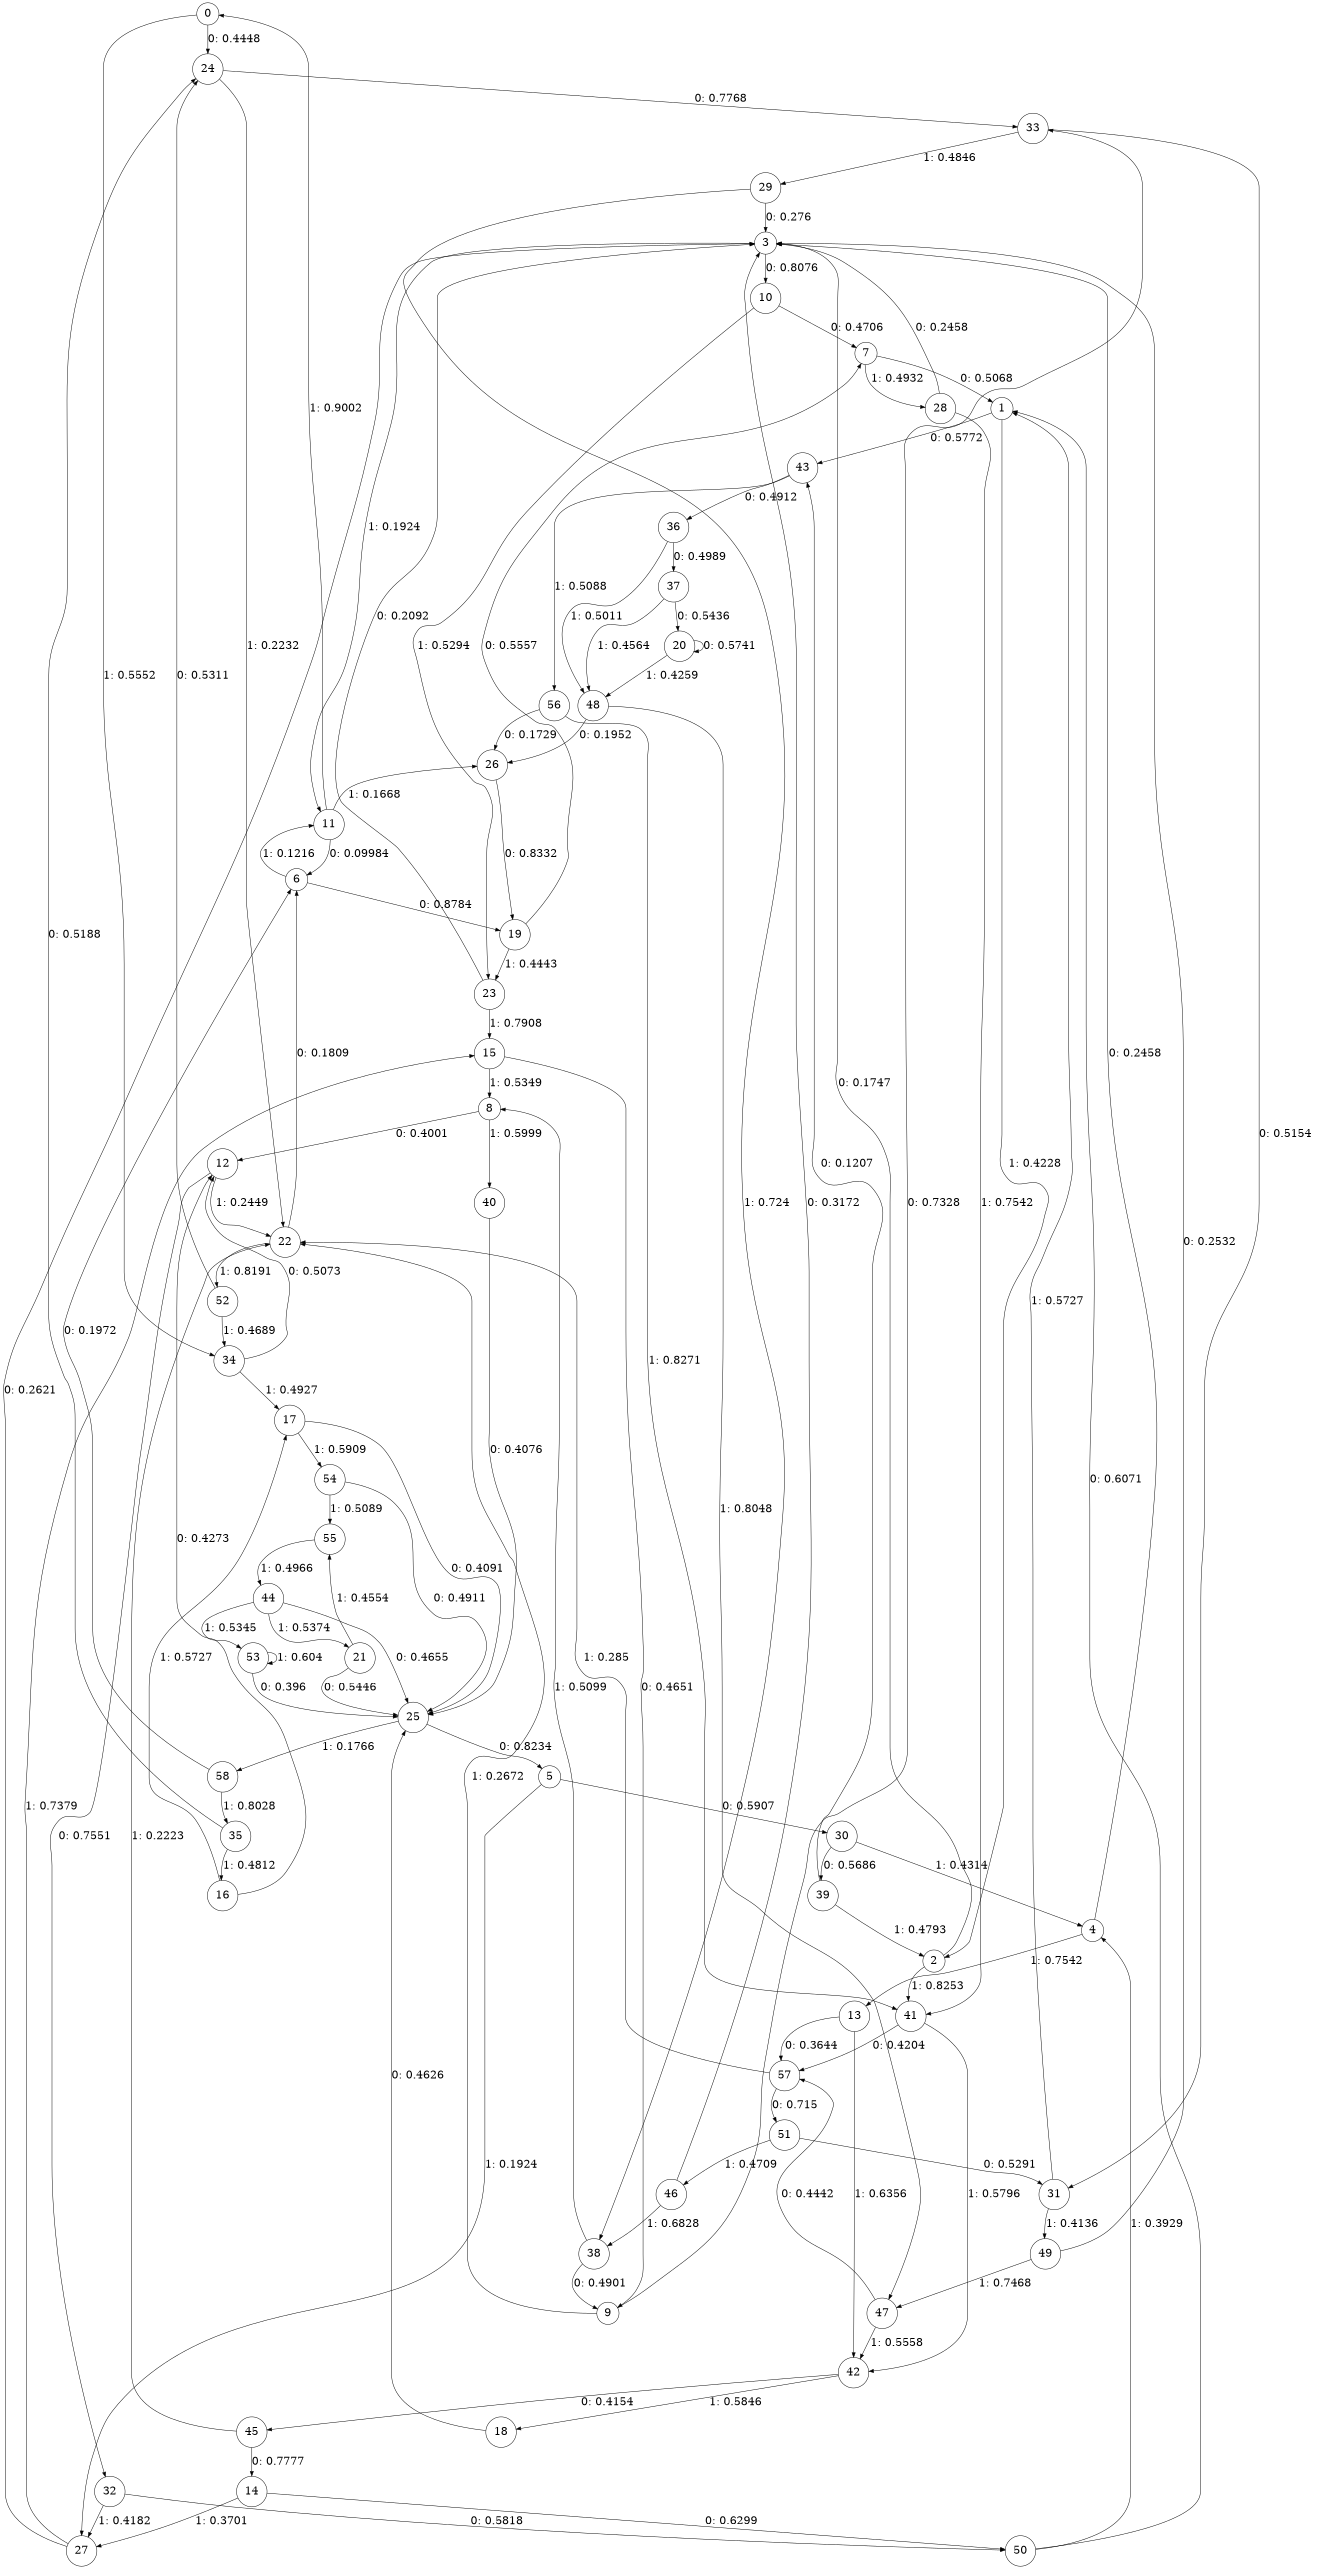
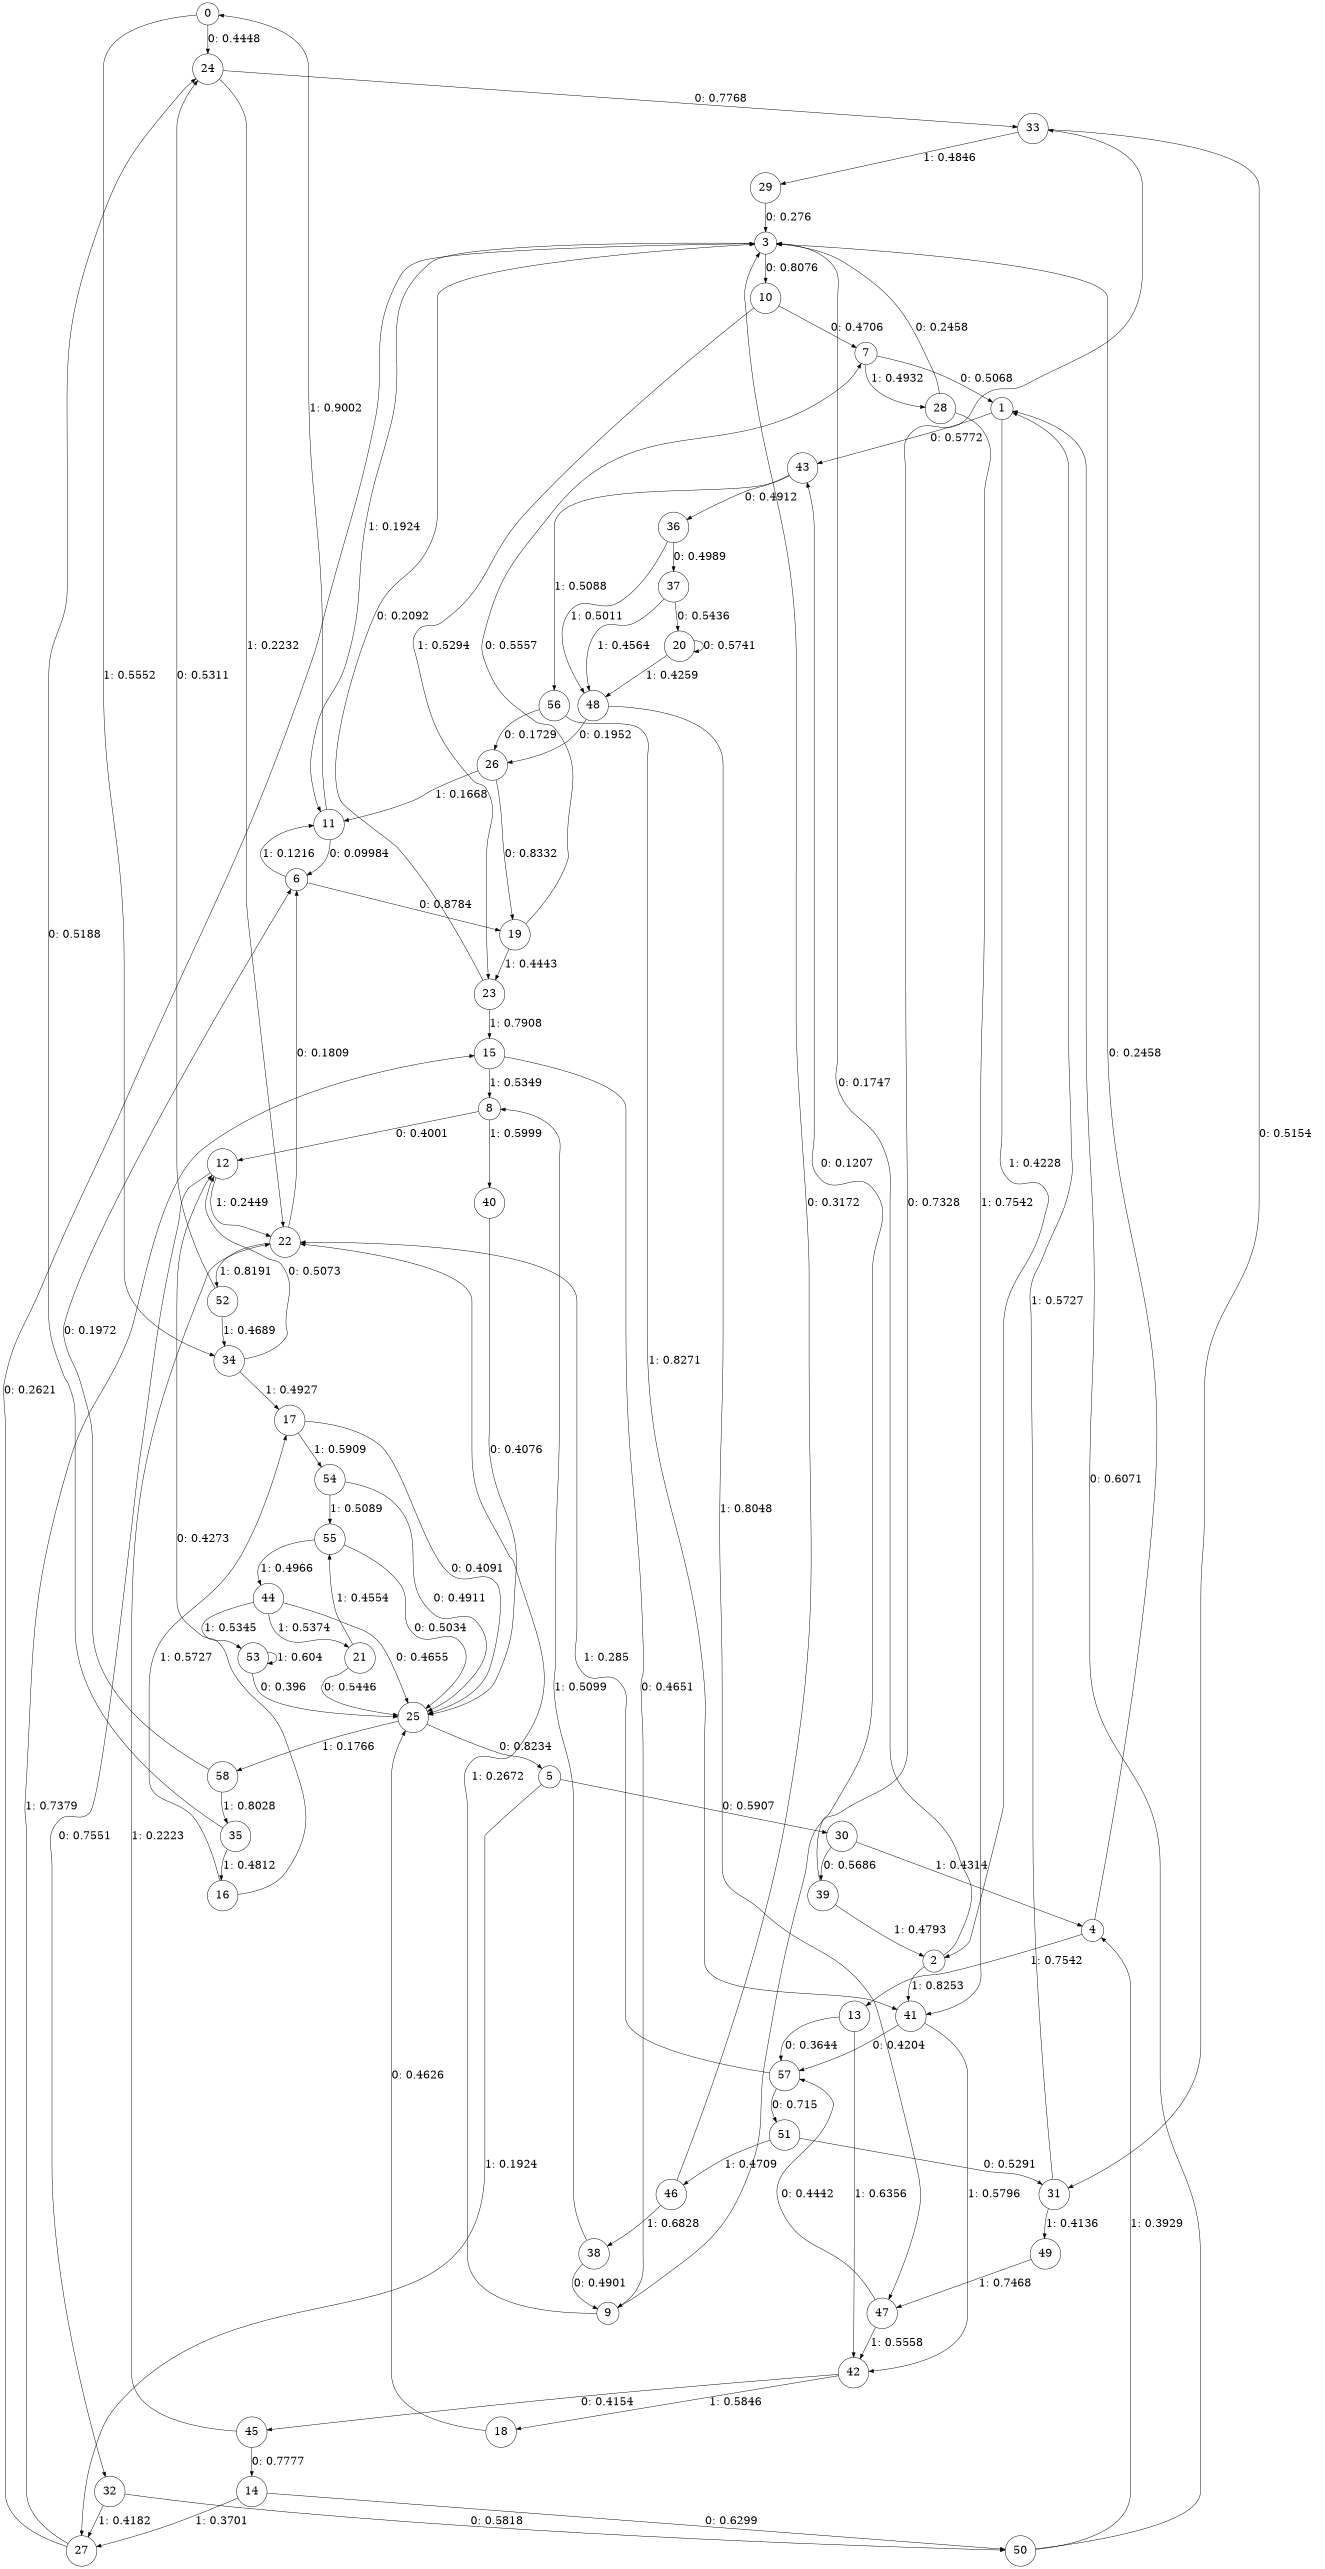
  digraph {
    node [fontsize=24 shape=circle]
    edge [fontsize=24]
    0
    24
    34
    33
    22
    12
    17
    29
    31
    6
    52
    32
    25
    54
    1
    43
    2
    36
    56
    3
    41
    48
    37
    26
    10
    11
    57
    42
    7
    23
    51
    18
    45
    28
    15
    19
    4
    13
    5
    30
    27
    39
    8
    9
    40
    50
    58
    55
    38
    49
    46
    14
    16
    35
    44
    21
    20
    47
    53
    0 -> 24 [label="0: 0.4448   "]
    0 -> 34 [label="1: 0.5552   "]
    24 -> 33 [label="0: 0.7768   "]
    24 -> 22 [label="1: 0.2232   "]
    34 -> 12 [label="0: 0.5073   "]
    34 -> 17 [label="1: 0.4927   "]
    33 -> 29 [label="1: 0.4846   "]
    33 -> 31 [label="0: 0.5154   "]
    22 -> 6 [label="0: 0.1809   "]
    22 -> 52 [label="1: 0.8191   "]
    12 -> 22 [label="1: 0.2449   "]
    12 -> 32 [label="0: 0.7551   "]
    17 -> 25 [label="0: 0.4091   "]
    17 -> 54 [label="1: 0.5909   "]
    29 -> 3 [label="0: 0.276    "]
-   29 -> 38 [label="1: 0.724    "]
    31 -> 1 [label="1: 0.5727   "]
    31 -> 49 [label="1: 0.4136   "]
    6 -> 11 [label="1: 0.1216   "]
    6 -> 19 [label="0: 0.8784   "]
    52 -> 24 [label="0: 0.5311   "]
    52 -> 34 [label="1: 0.4689   "]
    32 -> 27 [label="1: 0.4182   "]
    32 -> 50 [label="0: 0.5818   "]
    25 -> 5 [label="0: 0.8234   "]
    25 -> 58 [label="1: 0.1766   "]
    54 -> 25 [label="0: 0.4911   "]
    54 -> 55 [label="1: 0.5089   "]
    1 -> 43 [label="0: 0.5772   "]
    1 -> 2 [label="1: 0.4228   "]
    43 -> 36 [label="0: 0.4912   "]
    43 -> 56 [label="1: 0.5088   "]
    2 -> 3 [label="0: 0.1747   "]
    2 -> 41 [label="1: 0.8253   "]
    36 -> 48 [label="1: 0.5011   "]
    36 -> 37 [label="0: 0.4989   "]
    56 -> 41 [label="1: 0.8271   "]
    56 -> 26 [label="0: 0.1729   "]
    3 -> 10 [label="0: 0.8076   "]
    3 -> 11 [label="1: 0.1924   "]
    41 -> 57 [label="0: 0.4204   "]
    41 -> 42 [label="1: 0.5796   "]
    48 -> 26 [label="0: 0.1952   "]
    48 -> 47 [label="1: 0.8048   "]
    37 -> 48 [label="1: 0.4564   "]
    37 -> 20 [label="0: 0.5436   "]
-   11 -> 26 [label="1: 0.1668   "]
+   26 -> 11 [label="1: 0.1668   "]
    26 -> 19 [label="0: 0.8332   "]
    10 -> 7 [label="0: 0.4706   "]
    10 -> 23 [label="1: 0.5294   "]
    11 -> 0 [label="1: 0.9002   "]
    11 -> 6 [label="0: 0.09984  "]
    57 -> 22 [label="1: 0.285    "]
    57 -> 51 [label="0: 0.715    "]
    42 -> 18 [label="1: 0.5846   "]
    42 -> 45 [label="0: 0.4154   "]
    7 -> 1 [label="0: 0.5068   "]
    7 -> 28 [label="1: 0.4932   "]
    23 -> 3 [label="0: 0.2092   "]
    23 -> 15 [label="1: 0.7908   "]
    51 -> 31 [label="0: 0.5291   "]
    51 -> 46 [label="1: 0.4709   "]
    18 -> 25 [label="0: 0.4626   "]
    45 -> 22 [label="1: 0.2223   "]
    45 -> 14 [label="0: 0.7777   "]
    28 -> 3 [label="0: 0.2458   "]
    28 -> 41 [label="1: 0.7542   "]
    15 -> 8 [label="1: 0.5349   "]
    15 -> 9 [label="0: 0.4651   "]
    19 -> 7 [label="0: 0.5557   "]
    19 -> 23 [label="1: 0.4443   "]
    4 -> 3 [label="0: 0.2458   "]
    4 -> 13 [label="1: 0.7542   "]
    13 -> 57 [label="0: 0.3644   "]
    13 -> 42 [label="1: 0.6356   "]
    5 -> 30 [label="0: 0.5907   "]
    5 -> 27 [label="1: 0.1924   "]
    30 -> 4 [label="1: 0.4314   "]
    30 -> 39 [label="0: 0.5686   "]
    27 -> 3 [label="0: 0.2621   "]
    27 -> 15 [label="1: 0.7379   "]
    39 -> 43 [label="0: 0.1207   "]
    39 -> 2 [label="1: 0.4793   "]
    8 -> 12 [label="0: 0.4001   "]
    8 -> 40 [label="1: 0.5999   "]
    9 -> 33 [label="0: 0.7328   "]
    9 -> 22 [label="1: 0.2672   "]
    40 -> 25 [label="0: 0.4076   "]
    50 -> 1 [label="0: 0.6071   "]
    50 -> 4 [label="1: 0.3929   "]
    58 -> 6 [label="0: 0.1972   "]
    58 -> 35 [label="1: 0.8028   "]
+   55 -> 25 [label="0: 0.5034   "]
    55 -> 44 [label="1: 0.4966   "]
    38 -> 8 [label="1: 0.5099   "]
    38 -> 9 [label="0: 0.4901   "]
-   49 -> 3 [label="0: 0.2532   "]
    49 -> 47 [label="1: 0.7468   "]
    46 -> 3 [label="0: 0.3172   "]
    46 -> 38 [label="1: 0.6828   "]
    14 -> 27 [label="1: 0.3701   "]
    14 -> 50 [label="0: 0.6299   "]
    16 -> 12 [label="0: 0.4273   "]
    16 -> 17 [label="1: 0.5727   "]
    35 -> 24 [label="0: 0.5188   "]
    35 -> 16 [label="1: 0.4812   "]
    44 -> 25 [label="0: 0.4655   "]
    44 -> 21 [label="1: 0.5374   "]
    44 -> 53 [label="1: 0.5345   "]
    21 -> 25 [label="0: 0.5446   "]
    21 -> 55 [label="1: 0.4554   "]
    20 -> 48 [label="1: 0.4259   "]
    20 -> 20 [label="0: 0.5741   "]
    47 -> 57 [label="0: 0.4442   "]
    47 -> 42 [label="1: 0.5558   "]
    53 -> 25 [label="0: 0.396    "]
    53 -> 53 [label="1: 0.604    "]
  }
